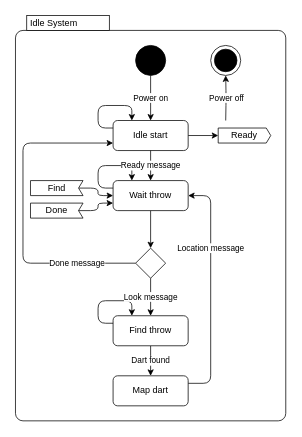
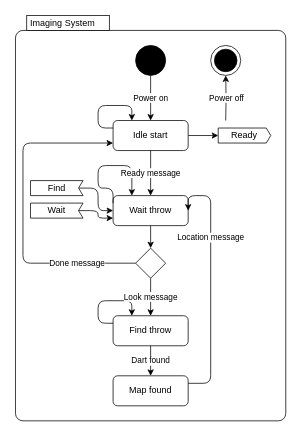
  <mxCell id="0" />
  <mxCell id="1" parent="0" />
- <mxCell id="2" value="Idle System" style="shape=mxgraph.sysml.compState;align=left;verticalAlign=top;spacingTop=-3;spacingLeft=18;strokeWidth=1;recursiveResize=0;" parent="1" vertex="1"><mxGeometry width="360" height="540" as="geometry" x="20" y="20" /></mxCell>
+ <mxCell id="2" value="Imaging System" style="shape=mxgraph.sysml.compState;align=left;verticalAlign=top;spacingTop=-3;spacingLeft=18;strokeWidth=1;recursiveResize=0;" parent="1" vertex="1"><mxGeometry width="360" height="540" as="geometry" x="20" y="20" /></mxCell>
  <mxCell id="3" value="Power off" style="edgeStyle=orthogonalEdgeStyle;rounded=1;orthogonalLoop=1;jettySize=auto;html=1;strokeColor=#000000;entryX=0.5;entryY=1;entryDx=0;entryDy=0;entryPerimeter=0;" parent="1" target="4" edge="1"><mxGeometry relative="1" as="geometry"><mxPoint x="300.412" y="150" as="targetPoint" /><mxPoint x="300" y="160" as="sourcePoint" /></mxGeometry></mxCell>
  <mxCell id="4" value="" style="shape=mxgraph.sysml.actFinal;html=1;verticalLabelPosition=bottom;labelBackgroundColor=#ffffff;verticalAlign=top;" parent="1" vertex="1"><mxGeometry x="280" y="60" width="40" height="40" as="geometry" /></mxCell>
  <mxCell id="5" value="Power on" style="edgeStyle=orthogonalEdgeStyle;rounded=1;orthogonalLoop=1;jettySize=auto;html=1;exitX=0.5;exitY=1;exitDx=0;exitDy=0;entryX=0.5;entryY=0;entryDx=0;entryDy=0;strokeColor=#000000;" parent="1" source="6" target="8" edge="1"><mxGeometry relative="1" as="geometry" /></mxCell>
  <mxCell id="6" value="" style="shape=ellipse;html=1;fillColor=#000000;fontSize=18;fontColor=#ffffff;" parent="1" vertex="1"><mxGeometry x="180" y="60" width="40" height="40" as="geometry" /></mxCell>
  <mxCell id="7" style="edgeStyle=orthogonalEdgeStyle;rounded=1;orthogonalLoop=1;jettySize=auto;html=1;exitX=1;exitY=0.5;exitDx=0;exitDy=0;entryX=0;entryY=0.5;entryDx=0;entryDy=0;entryPerimeter=0;strokeColor=#000000;" parent="1" source="8" target="20" edge="1"><mxGeometry relative="1" as="geometry"><mxPoint x="290" y="180" as="targetPoint" /></mxGeometry></mxCell>
  <mxCell id="8" value="Idle start" style="shape=rect;rounded=1;html=1;whiteSpace=wrap;align=center;" parent="1" vertex="1"><mxGeometry x="150" y="160" width="100" height="40" as="geometry" /></mxCell>
  <mxCell id="9" style="edgeStyle=orthogonalEdgeStyle;rounded=1;orthogonalLoop=1;jettySize=auto;html=1;exitX=0;exitY=0.25;exitDx=0;exitDy=0;entryX=0.25;entryY=0;entryDx=0;entryDy=0;" parent="1" source="8" target="8" edge="1"><mxGeometry relative="1" as="geometry"><Array as="points"><mxPoint x="130" y="170" /><mxPoint x="130" y="140" /><mxPoint x="175" y="140" /></Array></mxGeometry></mxCell>
  <mxCell id="10" style="edgeStyle=orthogonalEdgeStyle;rounded=1;orthogonalLoop=1;jettySize=auto;html=1;exitX=0.5;exitY=1;exitDx=0;exitDy=0;entryX=0.5;entryY=0;entryDx=0;entryDy=0;" edge="1" parent="1" source="11" target="25"><mxGeometry relative="1" as="geometry" /></mxCell>
- <mxCell id="11" value="Wait throw" style="shape=rect;rounded=1;html=1;whiteSpace=wrap;align=center;" parent="1" vertex="1"><mxGeometry x="150" y="240" width="100" height="40" as="geometry" /></mxCell>
+ <mxCell id="11" value="Wait throw" style="shape=rect;rounded=1;html=1;whiteSpace=wrap;align=center;" parent="1" vertex="1"><mxGeometry x="150" y="260" width="100" height="40" as="geometry" /></mxCell>
  <mxCell id="12" style="edgeStyle=orthogonalEdgeStyle;rounded=1;orthogonalLoop=1;jettySize=auto;html=1;exitX=0;exitY=0.5;exitDx=6;exitDy=0;exitPerimeter=0;entryX=0;entryY=0.5;entryDx=0;entryDy=0;strokeColor=#000000;" parent="1" source="13" target="11" edge="1"><mxGeometry relative="1" as="geometry" /></mxCell>
  <mxCell id="13" value="Find" style="shape=mxgraph.sysml.accEvent;flipH=1;whiteSpace=wrap;align=center;" parent="1" vertex="1"><mxGeometry x="40" y="240" width="70" height="20" as="geometry" /></mxCell>
  <mxCell id="14" style="edgeStyle=orthogonalEdgeStyle;rounded=1;orthogonalLoop=1;jettySize=auto;html=1;exitX=0;exitY=0.25;exitDx=0;exitDy=0;entryX=0.25;entryY=0;entryDx=0;entryDy=0;strokeColor=#000000;" parent="1" source="11" target="11" edge="1"><mxGeometry relative="1" as="geometry"><Array as="points"><mxPoint x="130" y="250" /><mxPoint x="130" y="220" /><mxPoint x="175" y="220" /></Array></mxGeometry></mxCell>
  <mxCell id="15" value="Dart found" style="edgeStyle=orthogonalEdgeStyle;rounded=1;orthogonalLoop=1;jettySize=auto;html=1;exitX=0.5;exitY=1;exitDx=0;exitDy=0;entryX=0.5;entryY=0;entryDx=0;entryDy=0;strokeColor=#000000;" parent="1" source="16" target="19" edge="1"><mxGeometry relative="1" as="geometry" /></mxCell>
  <mxCell id="16" value="Find throw" style="shape=rect;rounded=1;html=1;whiteSpace=wrap;align=center;" parent="1" vertex="1"><mxGeometry x="150" y="420" width="100" height="40" as="geometry" /></mxCell>
  <mxCell id="17" style="edgeStyle=orthogonalEdgeStyle;rounded=1;orthogonalLoop=1;jettySize=auto;html=1;exitX=0;exitY=0.25;exitDx=0;exitDy=0;entryX=0.25;entryY=0;entryDx=0;entryDy=0;strokeColor=#000000;" parent="1" source="16" target="16" edge="1"><mxGeometry relative="1" as="geometry"><Array as="points"><mxPoint x="130" y="430" /><mxPoint x="130" y="400" /><mxPoint x="175" y="400" /></Array></mxGeometry></mxCell>
  <mxCell id="18" value="Location message" style="edgeStyle=orthogonalEdgeStyle;rounded=1;orthogonalLoop=1;jettySize=auto;html=1;exitX=1;exitY=0.25;exitDx=0;exitDy=0;entryX=1;entryY=0.5;entryDx=0;entryDy=0;strokeColor=#000000;" parent="1" source="19" target="11" edge="1"><mxGeometry x="0.355" relative="1" as="geometry"><Array as="points"><mxPoint x="280" y="510" /><mxPoint x="280" y="260" /></Array><mxPoint as="offset" /></mxGeometry></mxCell>
- <mxCell id="19" value="Map dart" style="shape=rect;rounded=1;html=1;whiteSpace=wrap;align=center;" parent="1" vertex="1"><mxGeometry x="150" y="500" width="100" height="40" as="geometry" /></mxCell>
+ <mxCell id="19" value="Map found" style="shape=rect;rounded=1;html=1;whiteSpace=wrap;align=center;" parent="1" vertex="1"><mxGeometry x="150" y="500" width="100" height="40" as="geometry" /></mxCell>
  <mxCell id="20" value="Ready" style="shape=mxgraph.sysml.sendSigAct;whiteSpace=wrap;align=center;" parent="1" vertex="1"><mxGeometry x="290" y="170" width="70" height="20" as="geometry" /></mxCell>
- <mxCell id="21" value="Done" style="shape=mxgraph.sysml.accEvent;flipH=1;whiteSpace=wrap;align=center;" vertex="1" parent="1"><mxGeometry x="40" y="270" width="70" height="20" as="geometry" /></mxCell>
+ <mxCell id="21" value="Wait" style="shape=mxgraph.sysml.accEvent;flipH=1;whiteSpace=wrap;align=center;" vertex="1" parent="1"><mxGeometry x="40" y="270" width="70" height="20" as="geometry" /></mxCell>
  <mxCell id="22" style="edgeStyle=orthogonalEdgeStyle;rounded=1;orthogonalLoop=1;jettySize=auto;html=1;exitX=0;exitY=0.5;exitDx=6;exitDy=0;exitPerimeter=0;entryX=0;entryY=0.75;entryDx=0;entryDy=0;strokeColor=#000000;" edge="1" parent="1" source="21" target="11"><mxGeometry relative="1" as="geometry"><mxPoint x="114" y="270" as="sourcePoint" /><mxPoint x="160" y="270" as="targetPoint" /></mxGeometry></mxCell>
  <mxCell id="23" value="Look message" style="edgeStyle=orthogonalEdgeStyle;rounded=1;orthogonalLoop=1;jettySize=auto;html=1;exitX=0.5;exitY=1;exitDx=0;exitDy=0;entryX=0.5;entryY=0;entryDx=0;entryDy=0;" edge="1" parent="1" source="25" target="16"><mxGeometry relative="1" as="geometry" /></mxCell>
  <mxCell id="24" value="Done message" style="edgeStyle=orthogonalEdgeStyle;rounded=1;orthogonalLoop=1;jettySize=auto;html=1;exitX=0;exitY=0.5;exitDx=0;exitDy=0;entryX=0;entryY=0.75;entryDx=0;entryDy=0;" edge="1" parent="1" source="25" target="8"><mxGeometry x="-0.636" relative="1" as="geometry"><Array as="points"><mxPoint x="30" y="350" /><mxPoint x="30" y="190" /></Array><mxPoint as="offset" /></mxGeometry></mxCell>
  <mxCell id="25" value="" style="shape=rhombus;html=1;labelPosition=right;align=left;verticalAlign=middle" vertex="1" parent="1"><mxGeometry x="180" y="330" width="40" height="40" as="geometry" /></mxCell>
  <mxCell id="26" value="Ready message" style="edgeStyle=orthogonalEdgeStyle;rounded=1;orthogonalLoop=1;jettySize=auto;html=1;exitX=0.5;exitY=1;exitDx=0;exitDy=0;entryX=0.5;entryY=0;entryDx=0;entryDy=0;" edge="1" parent="1" source="8" target="11"><mxGeometry relative="1" as="geometry" /></mxCell>
